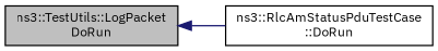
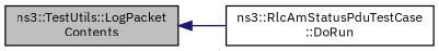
  digraph {
    rankdir=LR
    fontname="IBM Plex Sans"
    node [color=black fontname="IBM Plex Sans" fontsize=10 shape=record style=filled]
-   n1 [fillcolor=grey75 fontcolor=black height=0.2 label="ns3::TestUtils::LogPacket\lDoRun" width=0.4]
+   n1 [fillcolor=grey75 fontcolor=black height=0.2 label="ns3::TestUtils::LogPacket\lContents" width=0.4]
    n2 [fillcolor=white height=0.2 label="ns3::RlcAmStatusPduTestCase\l::DoRun" width=0.4]
    n1 -> n2 [color=midnightblue dir=back fontname="IBM Plex Sans" fontsize=10 labelfontname=Helvetica labelfontsize=10 style=solid]
  }
